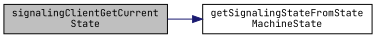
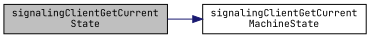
  digraph {
    rankdir=LR
    fontname="JetBrains Mono"
    node [color=black fontname="JetBrains Mono" fontsize=10 shape=record style=filled]
    n1 [fillcolor=grey75 fontcolor=black height=0.2 label="signalingClientGetCurrent\lState" width=0.4]
-   n2 [fillcolor=white height=0.2 label="getSignalingStateFromState\lMachineState" width=0.4]
+   n2 [fillcolor=white height=0.2 label="signalingClientGetCurrent\lMachineState" width=0.4]
    n1 -> n2 [color=midnightblue fontname="JetBrains Mono" fontsize=10 labelfontname=Helvetica labelfontsize=10 style=solid]
  }
